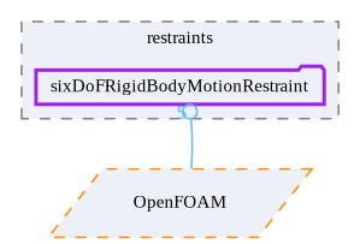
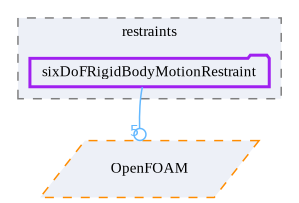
  digraph {
    compound=true
    fontname="Liberation Serif"
    node [fillcolor="#edf0f7" fontname="Liberation Serif" fontsize=10]
    n1 [color=purple height=0.2 label=sixDoFRigidBodyMotionRestraint shape=folder style="filled,bold" width=0.4]
    n2 [color=darkorange height=0.2 label=OpenFOAM shape=parallelogram style="filled,dashed" width=0.4]
    subgraph cluster_1 {
      bgcolor="#edf0f7"
      fontsize=10
      label=restraints
      pencolor=grey50
      style="filled,dashed"
      n1
    }
-   n2 -> n1 [color=steelblue1 fontcolor=steelblue1 fontname="Liberation Serif" fontsize=10 headlabel=5 labeldistance=1.5 labelfontname=Helvetica labelfontsize=10 arrowhead=odot]
+   n1 -> n2 [color=steelblue1 fontcolor=steelblue1 fontname="Liberation Serif" fontsize=10 headlabel=5 labeldistance=1.5 labelfontname=Helvetica labelfontsize=10 arrowhead=odot]
  }
